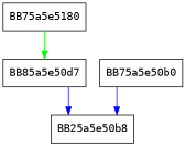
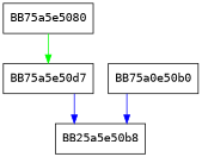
  digraph {
    fontname="DejaVu Sans Mono"
    splines=ortho
    node [fontname="DejaVu Sans Mono" shape=box]
    edge [color=blue fontname="DejaVu Sans Mono"]
-   BB75a5e5080 [label=BB75a5e5180]
-   BB75a5e50d7 [label=BB85a5e50d7]
+   BB75a5e5080
+   BB75a5e50d7
    n3 [label=BB25a5e50b8]
-   BB75a5e50b0
+   BB75a5e50b0 [label=BB75a0e50b0]
    BB75a5e5080 -> BB75a5e50d7 [color=green]
    BB75a5e50d7 -> n3
    BB75a5e50b0 -> n3
  }
